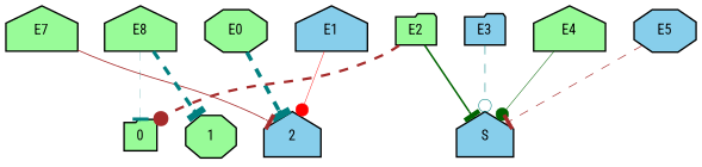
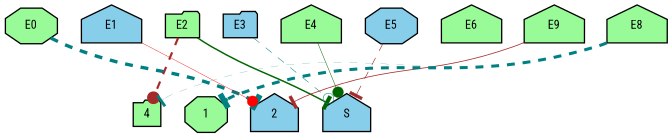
  digraph {
    fontname="Roboto Condensed"
    node [fillcolor=palegreen fontname="Roboto Condensed" fontsize=9 shape=house style=filled]
    edge [fontname="Roboto Condensed" style=invis]
    E0 [height=0.2 shape=octagon width=0.2]
    E1 [fillcolor=skyblue height=0.2 width=0.2]
    E2 [height=0.2 shape=folder width=0.2]
    E3 [fillcolor=skyblue height=0.2 shape=folder width=0.2]
    E4 [height=0.2 width=0.2]
    E5 [fillcolor=skyblue height=0.2 shape=octagon width=0.2]
-   E7 [height=0.2 width=0.2]
+   E6 [height=0.2 width=0.2]
+   E7 [height=0.2 width=0.2 label=E9]
    E8 [height=0.2 width=0.2]
-   0 [height=0.2 shape=folder width=0.2]
+   0 [height=0.2 shape=folder width=0.2 label=4]
    1 [height=0.2 shape=octagon width=0.2]
    2 [fillcolor=skyblue height=0.2 width=0.2]
    S [fillcolor=skyblue height=0.2 width=0.2]
    subgraph sub_1 {
      rank=source
      E0
      E1
      E2
      E3
      E4
      E5
+     E6
      E7
      E8
    }
    subgraph sub_2 {
      rank=sink
      0
      1
      2
      S
    }
    E0 -> E1
    E0 -> 2 [arrowhead=tee color=teal penwidth=2.5555101706741086 style=dashed]
    E1 -> E2
    E1 -> 2 [arrowhead=dot color=red penwidth=0.30326022577179723 style=bold]
    E2 -> E3
    E2 -> 0 [arrowhead=dot color=brown penwidth=1.6469623168259622 style=dashed]
    E2 -> S [arrowhead=tee color=darkgreen penwidth=1.1124494814261752 style=bold]
    E3 -> E4
    E3 -> S [arrowhead=odot color=teal penwidth=0.38469886696207845 style=dashed]
    E4 -> E5
    E4 -> S [arrowhead=dot color=darkgreen penwidth=0.36112992809939415 style=bold]
+   E5 -> E6
    E5 -> S [arrowhead=tee color=brown penwidth=0.4732044390778366 style=dashed]
+   E6 -> E7
    E7 -> E8
    E7 -> 2 [arrowhead=tee color=brown penwidth=0.5875612755855472 style=bold]
    E8 -> 0 [arrowhead=tee color=teal penwidth=0.14743879403150556 style=dashed]
    E8 -> 1 [arrowhead=tee color=teal penwidth=2.3068551578238607 style=dashed]
    0 -> 1
    1 -> 2
    2 -> S
  }
